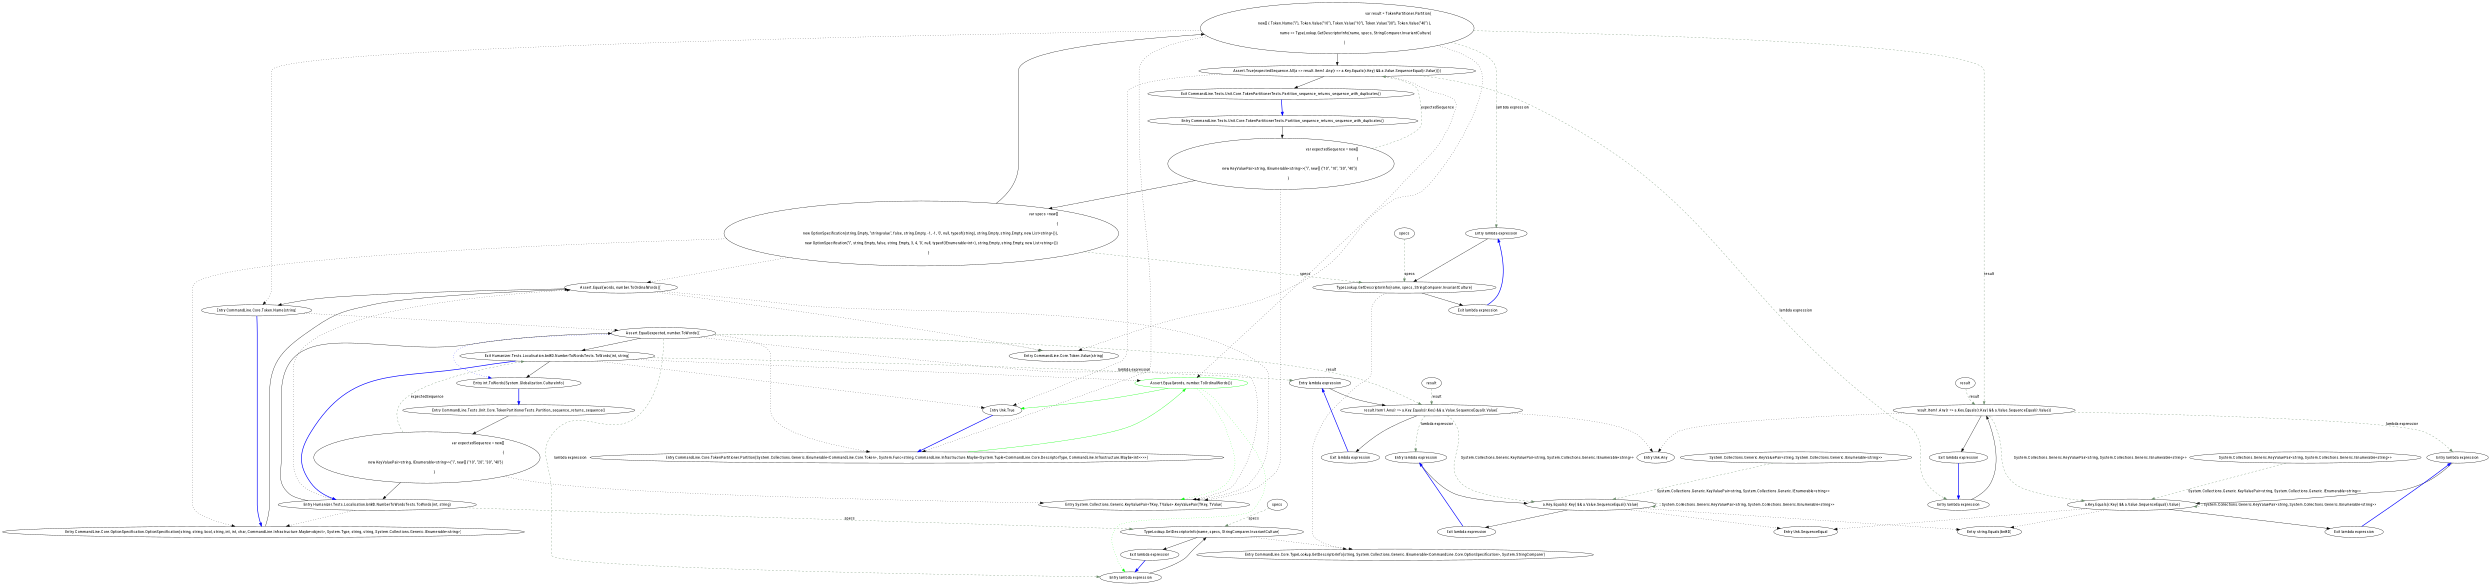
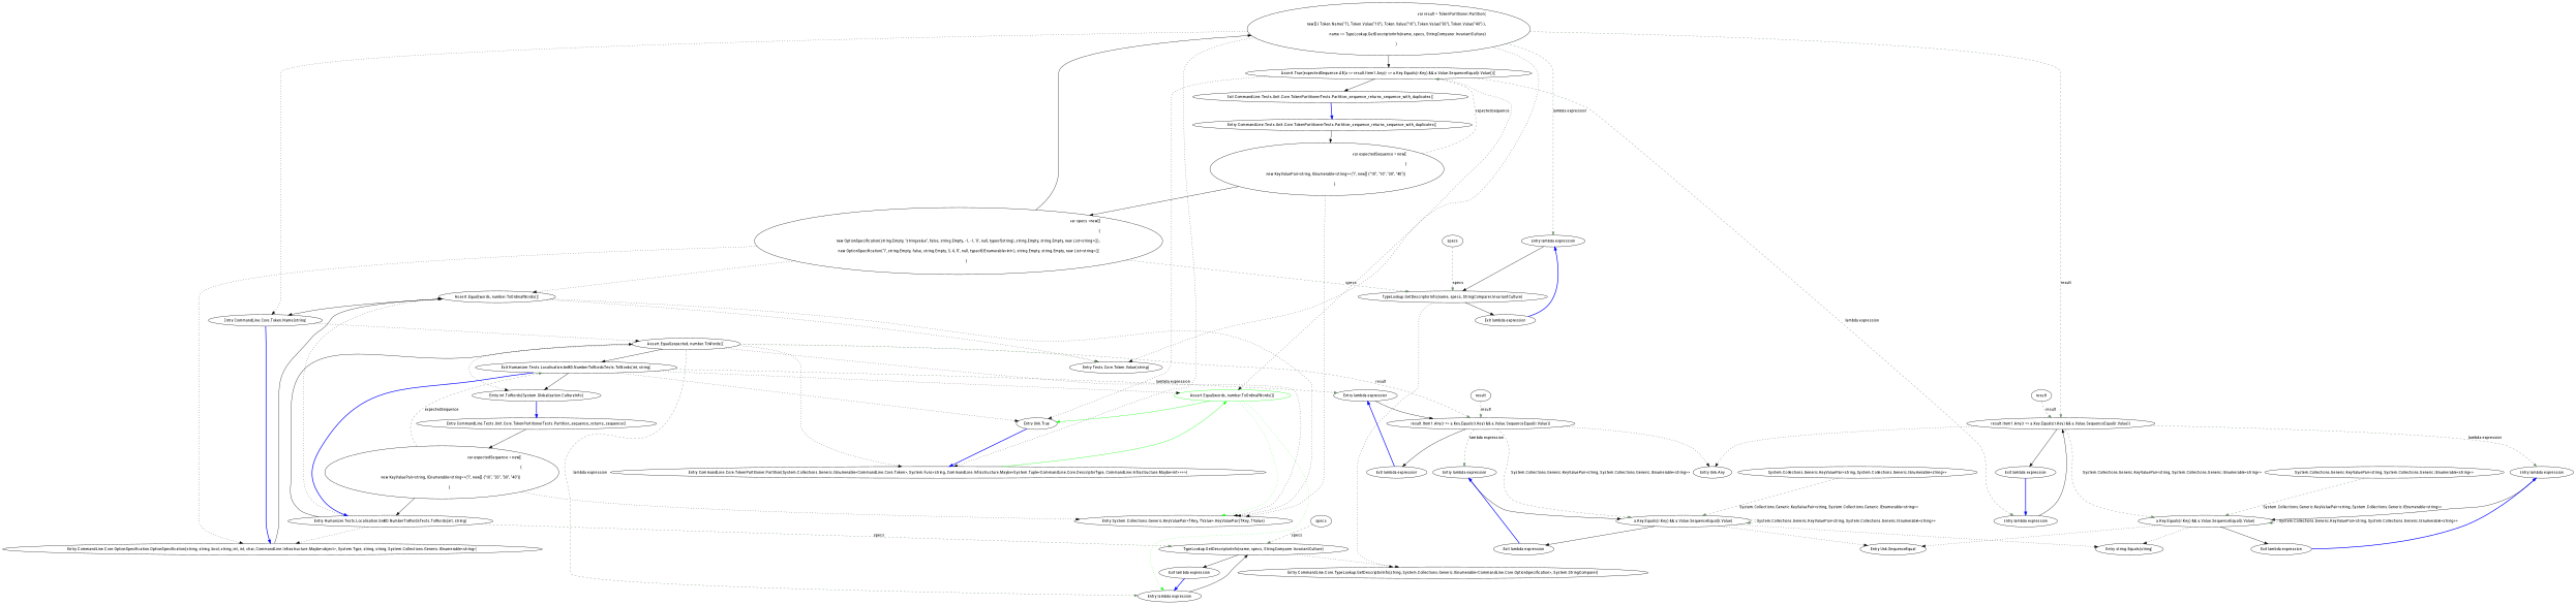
  digraph {
    fontname="Roboto Condensed"
    node [cluster="lambda expression" file="NumberToWordsTests.cs" fontname="Roboto Condensed"]
    edge [fontname="Roboto Condensed" style=dotted]
    n1 [cluster="Humanizer.Tests.Localisation.bnBD.NumberToWordsTests.ToOrdinalWords(int, string)" label="Assert.Equal(words, number.ToOrdinalWords())" span="84-84"]
    n2 [cluster="CommandLine.Core.Token.Name(string)" label="Entry CommandLine.Core.Token.Name(string)" span="19-19"]
    n3 [cluster="System.Collections.Generic.KeyValuePair<TKey, TValue>.KeyValuePair(TKey, TValue)" label="Entry System.Collections.Generic.KeyValuePair<TKey, TValue>.KeyValuePair(TKey, TValue)" span="0-0"]
-   n4 [cluster="CommandLine.Core.Token.Value(string)" label="Entry CommandLine.Core.Token.Value(string)" span="26-26"]
+   n4 [cluster="CommandLine.Core.Token.Value(string)" label="Entry Tests.Core.Token.Value(string)" span="26-26"]
    n5 [cluster="CommandLine.Core.OptionSpecification.OptionSpecification(string, string, bool, string, int, int, char, CommandLine.Infrastructure.Maybe<object>, System.Type, string, string, System.Collections.Generic.IEnumerable<string>)" label="Entry CommandLine.Core.OptionSpecification.OptionSpecification(string, string, bool, string, int, int, char, CommandLine.Infrastructure.Maybe<object>, System.Type, string, string, System.Collections.Generic.IEnumerable<string>)" span="17-17"]
    n6 [cluster="Humanizer.Tests.Localisation.bnBD.NumberToWordsTests.ToWords(int, string)" label="Assert.Equal(expected, number.ToWords())" span="42-42"]
    n7 [cluster="Unk.Any" label="Entry Unk.Any"]
    n8 [cluster="CommandLine.Tests.Unit.Core.TokenPartitionerTests.Partition_sequence_returns_sequence()" label="Entry CommandLine.Tests.Unit.Core.TokenPartitionerTests.Partition_sequence_returns_sequence()" span="13-13"]
    n9 [cluster="CommandLine.Tests.Unit.Core.TokenPartitionerTests.Partition_sequence_returns_sequence()" label="var expectedSequence = new[]\r\n                {\r\n                    new KeyValuePair<string, IEnumerable<string>>(''i'', new[] {''10'', ''20'', ''30'', ''40''}) \r\n                }" span="16-19"]
    n10 [cluster="Humanizer.Tests.Localisation.bnBD.NumberToWordsTests.ToWords(int, string)" label="Entry Humanizer.Tests.Localisation.bnBD.NumberToWordsTests.ToWords(int, string)" span="40-40"]
    n11 [cluster="Humanizer.Tests.Localisation.bnBD.NumberToWordsTests.ToWords(int, string)" label="Exit Humanizer.Tests.Localisation.bnBD.NumberToWordsTests.ToWords(int, string)" span="40-40"]
    n12 [label="TypeLookup.GetDescriptorInfo(name, specs, StringComparer.InvariantCulture)" span="29-29"]
    n13 [cluster="int.ToWords(System.Globalization.CultureInfo)" label="Entry int.ToWords(System.Globalization.CultureInfo)" span="16-16"]
    n14 [cluster="<invalid-global-code>.ToOrdinalWords(int, string)" color=green community=0 label="Assert.Equal(words, number.ToOrdinalWords())" span="133-133"]
    n15 [cluster="Unk.True" label="Entry Unk.True"]
    n16 [label="Entry lambda expression" span="33-33"]
    n17 [cluster="CommandLine.Core.TokenPartitioner.Partition(System.Collections.Generic.IEnumerable<CommandLine.Core.Token>, System.Func<string, CommandLine.Infrastructure.Maybe<System.Tuple<CommandLine.Core.DescriptorType, CommandLine.Infrastructure.Maybe<int>>>>)" label="Entry CommandLine.Core.TokenPartitioner.Partition(System.Collections.Generic.IEnumerable<CommandLine.Core.Token>, System.Func<string, CommandLine.Infrastructure.Maybe<System.Tuple<CommandLine.Core.DescriptorType, CommandLine.Infrastructure.Maybe<int>>>>)" span="16-16"]
    n18 [label="Entry lambda expression" span="29-29"]
    n19 [label="result.Item1.Any(r => a.Key.Equals(r.Key) && a.Value.SequenceEqual(r.Value))" span="33-33"]
    n20 [cluster="CommandLine.Core.TypeLookup.GetDescriptorInfo(string, System.Collections.Generic.IEnumerable<CommandLine.Core.OptionSpecification>, System.StringComparer)" label="Entry CommandLine.Core.TypeLookup.GetDescriptorInfo(string, System.Collections.Generic.IEnumerable<CommandLine.Core.OptionSpecification>, System.StringComparer)" span="11-11"]
    n21 [label="Exit lambda expression" span="29-29"]
    n22 [label="Exit lambda expression" span="33-33"]
    n23 [label="Entry lambda expression" span="33-33"]
    n24 [label="a.Key.Equals(r.Key) && a.Value.SequenceEqual(r.Value)" span="33-33"]
-   n25 [cluster="string.Equals(string)" label="Entry string.Equals(bnBD)" span="0-0"]
+   n25 [cluster="string.Equals(string)" label="Entry string.Equals(string)" span="0-0"]
    n26 [cluster="Unk.SequenceEqual" label="Entry Unk.SequenceEqual"]
    n27 [label="Entry lambda expression" span="59-59"]
    n28 [label="a.Key.Equals(r.Key) && a.Value.SequenceEqual(r.Value)" span="59-59"]
    n29 [label="Exit lambda expression" span="59-59"]
    n30 [label="Exit lambda expression" span="33-33"]
    n31 [label="TypeLookup.GetDescriptorInfo(name, specs, StringComparer.InvariantCulture)" span="55-55"]
    n32 [label="Exit lambda expression" span="55-55"]
    n33 [label="Entry lambda expression" span="55-55"]
    n34 [label="result.Item1.Any(r => a.Key.Equals(r.Key) && a.Value.SequenceEqual(r.Value))" span="59-59"]
    n35 [label="Exit lambda expression" span="59-59"]
    n36 [label="Entry lambda expression" span="59-59"]
    n37 [cluster="CommandLine.Tests.Unit.Core.TokenPartitionerTests.Partition_sequence_returns_sequence_with_duplicates()" label="Entry CommandLine.Tests.Unit.Core.TokenPartitionerTests.Partition_sequence_returns_sequence_with_duplicates()" span="39-39"]
    n38 [cluster="CommandLine.Tests.Unit.Core.TokenPartitionerTests.Partition_sequence_returns_sequence_with_duplicates()" label="var expectedSequence = new[]\r\n                {\r\n                    new KeyValuePair<string, IEnumerable<string>>(''i'', new[] {''10'', ''10'', ''30'', ''40''}) \r\n                }" span="42-45"]
    n39 [cluster="CommandLine.Tests.Unit.Core.TokenPartitionerTests.Partition_sequence_returns_sequence_with_duplicates()" label="var specs =new[]\r\n                {\r\n                    new OptionSpecification(string.Empty, ''stringvalue'', false, string.Empty, -1, -1, '\0', null, typeof(string), string.Empty, string.Empty, new List<string>()),\r\n                    new OptionSpecification(''i'', string.Empty, false, string.Empty, 3, 4, '\0', null, typeof(IEnumerable<int>), string.Empty, string.Empty, new List<string>())\r\n                }" span="46-50"]
    n40 [cluster="CommandLine.Tests.Unit.Core.TokenPartitionerTests.Partition_sequence_returns_sequence_with_duplicates()" label="Assert.True(expectedSequence.All(a => result.Item1.Any(r => a.Key.Equals(r.Key) && a.Value.SequenceEqual(r.Value))))" span="59-59"]
    n41 [cluster="CommandLine.Tests.Unit.Core.TokenPartitionerTests.Partition_sequence_returns_sequence_with_duplicates()" label="var result = TokenPartitioner.Partition(\r\n                new[] { Token.Name(''i''), Token.Value(''10''), Token.Value(''10''), Token.Value(''30''), Token.Value(''40'') },\r\n                name => TypeLookup.GetDescriptorInfo(name, specs, StringComparer.InvariantCulture)\r\n                )" span="53-56"]
    n42 [cluster="CommandLine.Tests.Unit.Core.TokenPartitionerTests.Partition_sequence_returns_sequence_with_duplicates()" label="Exit CommandLine.Tests.Unit.Core.TokenPartitionerTests.Partition_sequence_returns_sequence_with_duplicates()" span="39-39"]
    n43 [label=specs cluster=""]
    n44 [label=result cluster=""]
    n45 [label="System.Collections.Generic.KeyValuePair<string, System.Collections.Generic.IEnumerable<string>>" cluster=""]
    n46 [label=specs cluster=""]
    n47 [label=result cluster=""]
    n48 [label="System.Collections.Generic.KeyValuePair<string, System.Collections.Generic.IEnumerable<string>>" cluster=""]
    n1 -> n2 [style=solid]
    n1 -> n3
    n1 -> n4
    n2 -> n5 [color=blue style=bold]
    n2 -> n6
    n5 -> n1 [style=solid]
    n6 -> n3
    n6 -> n4 [color=darkseagreen4]
    n6 -> n11 [style=solid]
-   n6 -> n13 [color=blue]
+   n6 -> n13
    n6 -> n17
    n6 -> n18 [color=darkseagreen4 label="lambda expression" style=dashed]
    n6 -> n19 [color=darkseagreen4 label=result style=dashed]
    n8 -> n9 [style=solid]
    n9 -> n3
    n9 -> n10 [style=solid]
    n9 -> n11 [color=darkseagreen4 label=expectedSequence style=dashed]
    n10 -> n1
    n10 -> n5
    n10 -> n6 [style=solid]
    n10 -> n12 [color=darkseagreen4 label=specs style=dashed]
    n11 -> n10 [color=blue style=bold]
    n11 -> n13 [style=solid]
    n11 -> n14
    n11 -> n15
    n11 -> n16 [color=darkseagreen4 label="lambda expression" style=dashed]
    n12 -> n20
    n12 -> n21 [style=solid]
    n13 -> n8 [color=blue style=bold]
    n14 -> n3 [color=green]
    n14 -> n15 [color=green style=solid]
    n14 -> n18 [color=green]
    n15 -> n17 [color=blue style=bold]
    n16 -> n19 [style=solid]
    n17 -> n14 [color=green style=solid]
    n18 -> n12 [style=solid]
    n19 -> n7
    n19 -> n22 [style=solid]
    n19 -> n23 [color=darkseagreen4 label="lambda expression" style=dashed]
    n19 -> n24 [color=darkseagreen4 label="System.Collections.Generic.KeyValuePair<string, System.Collections.Generic.IEnumerable<string>>" style=dashed]
    n21 -> n18 [color=blue style=bold]
    n22 -> n16 [color=blue style=bold]
    n23 -> n24 [style=solid]
    n24 -> n24 [color=darkseagreen4 label="System.Collections.Generic.KeyValuePair<string, System.Collections.Generic.IEnumerable<string>>" style=dashed]
    n24 -> n25
    n24 -> n26
    n24 -> n30 [style=solid]
    n27 -> n28 [style=solid]
    n28 -> n25
    n28 -> n26
    n28 -> n28 [color=darkseagreen4 label="System.Collections.Generic.KeyValuePair<string, System.Collections.Generic.IEnumerable<string>>" style=dashed]
    n28 -> n29 [style=solid]
    n29 -> n27 [color=blue style=bold]
    n30 -> n23 [color=blue style=bold]
    n31 -> n20
    n31 -> n32 [style=solid]
    n32 -> n33 [color=blue style=bold]
    n33 -> n31 [style=solid]
    n34 -> n7
    n34 -> n27 [color=darkseagreen4 label="lambda expression" style=dashed]
    n34 -> n28 [color=darkseagreen4 label="System.Collections.Generic.KeyValuePair<string, System.Collections.Generic.IEnumerable<string>>" style=dashed]
    n34 -> n35 [style=solid]
    n35 -> n36 [color=blue style=bold]
    n36 -> n34 [style=solid]
    n37 -> n38 [style=solid]
    n38 -> n3
    n38 -> n39 [style=solid]
    n38 -> n40 [color=darkseagreen4 label=expectedSequence style=dashed]
    n39 -> n1
    n39 -> n5
    n39 -> n31 [color=darkseagreen4 label=specs style=dashed]
    n39 -> n41 [style=solid]
    n40 -> n14
    n40 -> n15
    n40 -> n36 [color=darkseagreen4 label="lambda expression" style=dashed]
    n40 -> n42 [style=solid]
    n41 -> n2
    n41 -> n4
    n41 -> n17
    n41 -> n33 [color=darkseagreen4 label="lambda expression" style=dashed]
    n41 -> n34 [color=darkseagreen4 label=result style=dashed]
    n41 -> n40 [style=solid]
    n42 -> n37 [color=blue style=bold]
    n43 -> n12 [color=darkseagreen4 label=specs style=dashed]
    n44 -> n19 [color=darkseagreen4 label=result style=dashed]
    n45 -> n24 [color=darkseagreen4 label="System.Collections.Generic.KeyValuePair<string, System.Collections.Generic.IEnumerable<string>>" style=dashed]
    n46 -> n31 [color=darkseagreen4 label=specs style=dashed]
    n47 -> n34 [color=darkseagreen4 label=result style=dashed]
    n48 -> n28 [color=darkseagreen4 label="System.Collections.Generic.KeyValuePair<string, System.Collections.Generic.IEnumerable<string>>" style=dashed]
  }
